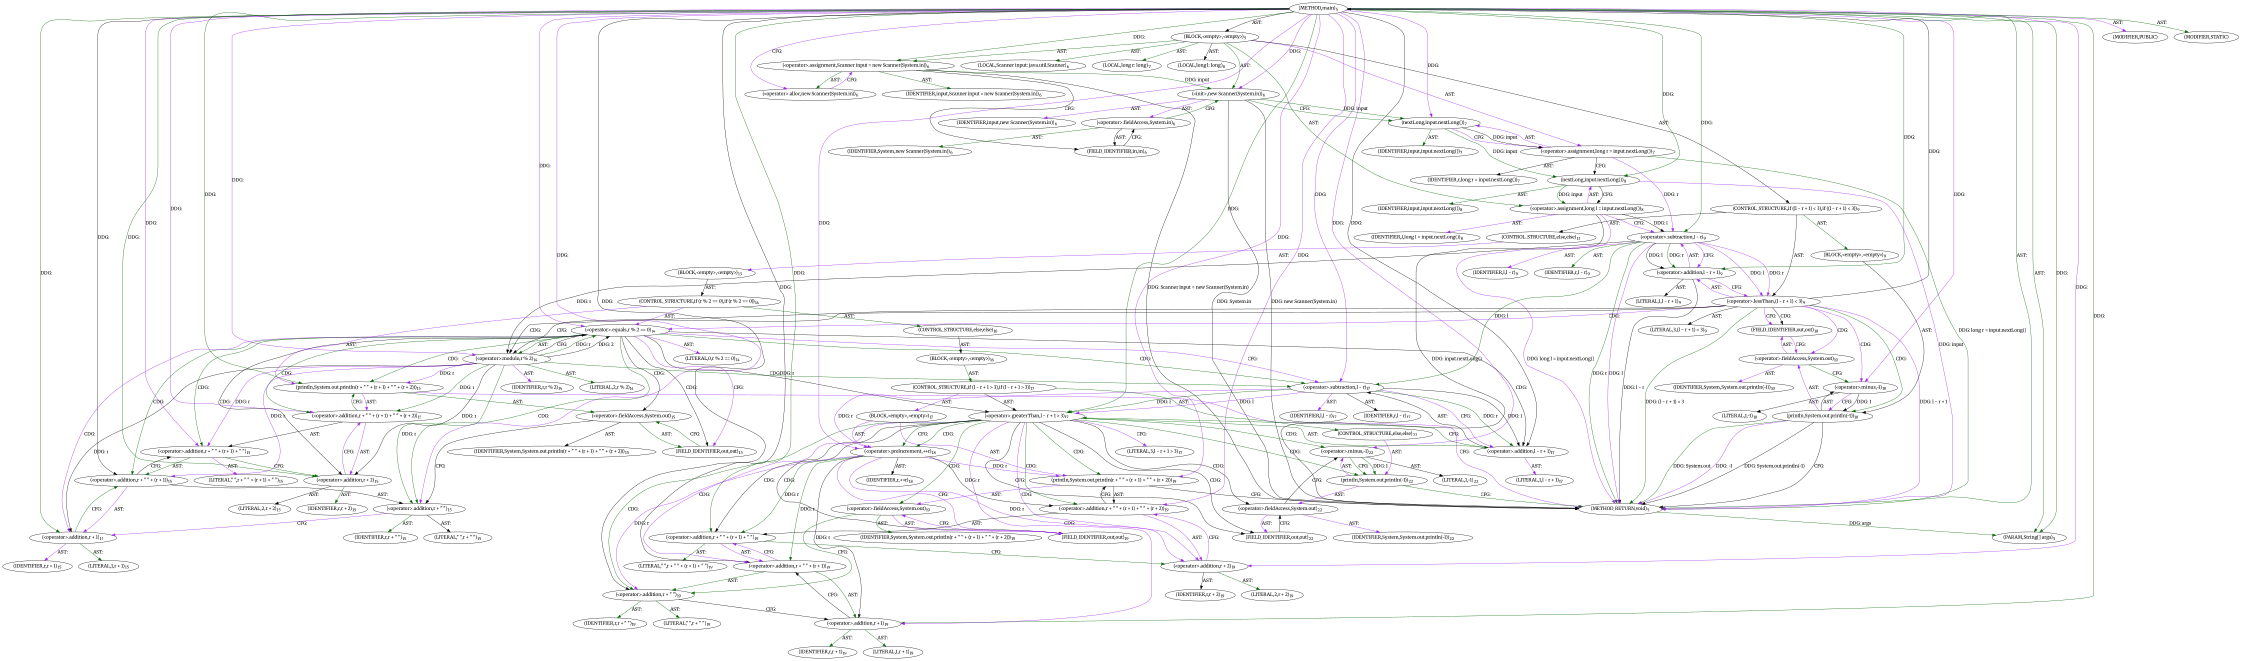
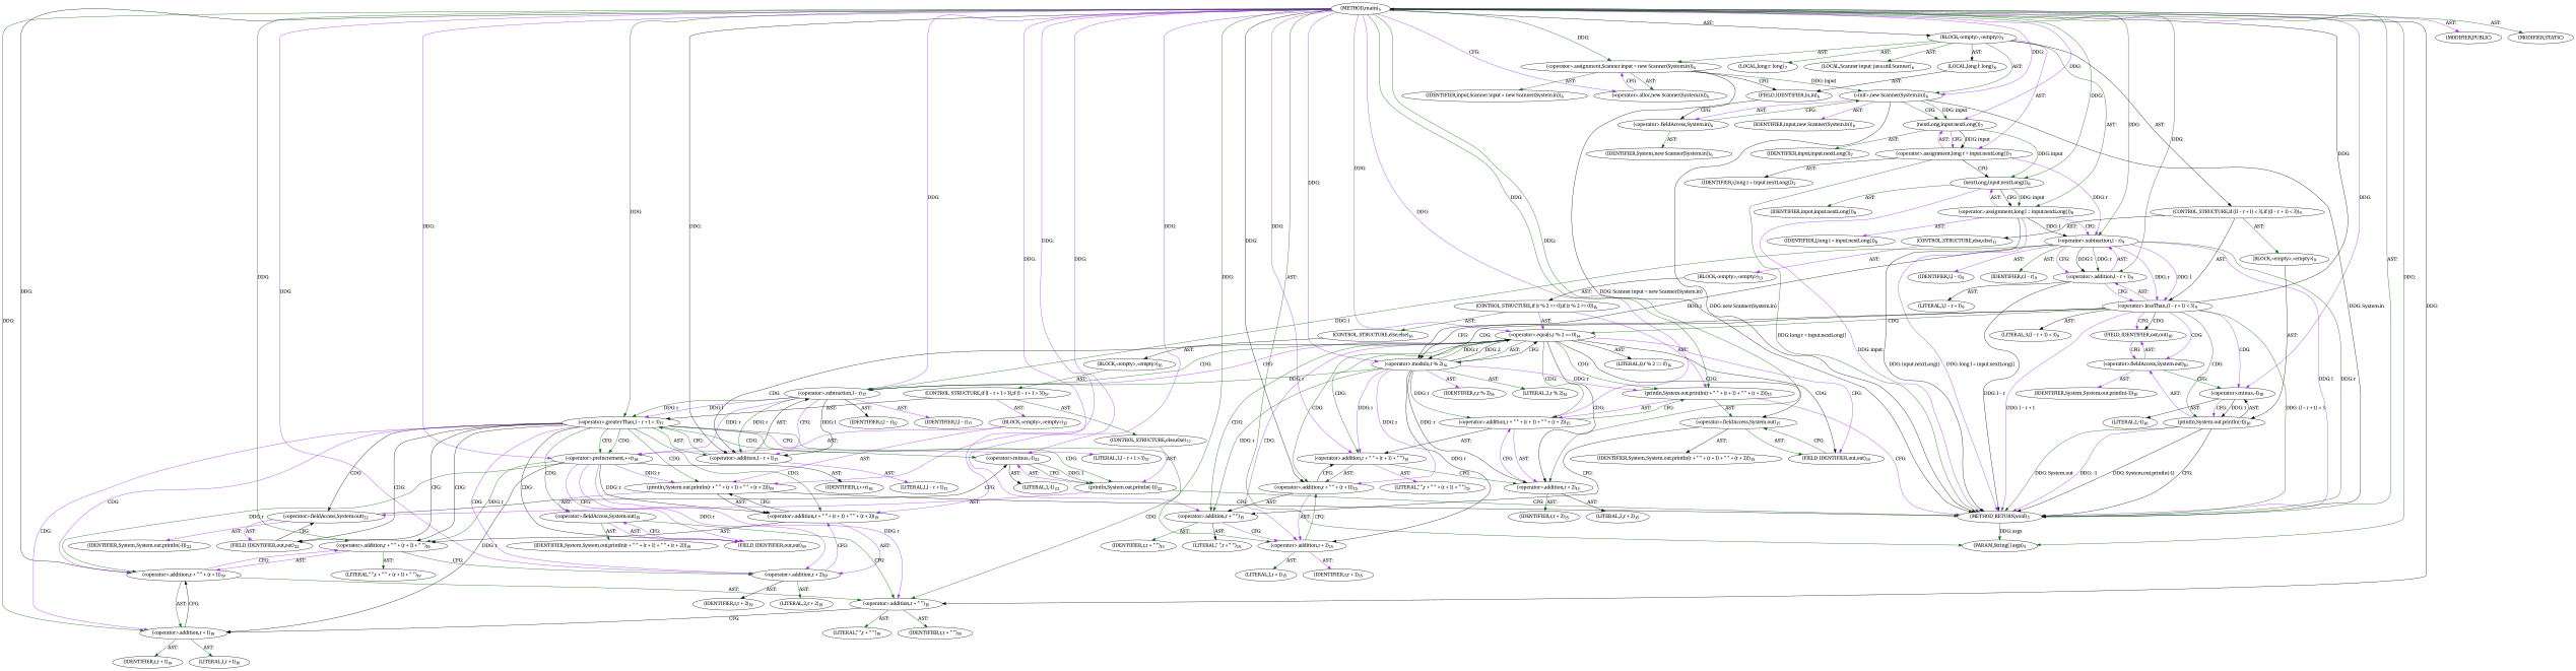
  digraph {
    fontname=Merriweather
    node [fontname=Merriweather]
    edge [color=darkgreen fontname=Merriweather]
    n1 [label=<(METHOD,main)<SUB>5</SUB>>]
    n2 [label=<(PARAM,String[] args)<SUB>5</SUB>>]
    n3 [label=<(BLOCK,&lt;empty&gt;,&lt;empty&gt;)<SUB>5</SUB>>]
    n4 [label=<(&lt;operator&gt;.assignment,Scanner input = new Scanner(System.in))<SUB>6</SUB>>]
    n5 [label=<(&lt;operator&gt;.alloc,new Scanner(System.in))<SUB>6</SUB>>]
    n6 [label=<(&lt;init&gt;,new Scanner(System.in))<SUB>6</SUB>>]
    n7 [label=<(nextLong,input.nextLong())<SUB>7</SUB>>]
    n8 [label=<(nextLong,input.nextLong())<SUB>8</SUB>>]
    n9 [label=<(&lt;operator&gt;.addition,l - r + 1)<SUB>9</SUB>>]
    n10 [label=<(&lt;operator&gt;.subtraction,l - r)<SUB>9</SUB>>]
    n11 [label=<(&lt;operator&gt;.minus,-1)<SUB>10</SUB>>]
    n12 [label=<(&lt;operator&gt;.equals,r % 2 == 0)<SUB>14</SUB>>]
    n13 [label=<(&lt;operator&gt;.modulo,r % 2)<SUB>14</SUB>>]
    n14 [label=<(println,System.out.println(r + &quot; &quot; + (r + 1) + &quot; &quot; + (r + 2)))<SUB>15</SUB>>]
    n15 [label=<(&lt;operator&gt;.addition,r + &quot; &quot; + (r + 1) + &quot; &quot; + (r + 2))<SUB>15</SUB>>]
    n16 [label=<(&lt;operator&gt;.addition,r + &quot; &quot; + (r + 1) + &quot; &quot;)<SUB>15</SUB>>]
    n17 [label=<(&lt;operator&gt;.addition,r + &quot; &quot; + (r + 1))<SUB>15</SUB>>]
    n18 [label=<(&lt;operator&gt;.addition,r + &quot; &quot;)<SUB>15</SUB>>]
    n19 [label=<(&lt;operator&gt;.addition,r + 1)<SUB>15</SUB>>]
    n20 [label=<(&lt;operator&gt;.addition,r + 2)<SUB>15</SUB>>]
    n21 [label=<(&lt;operator&gt;.greaterThan,l - r + 1 &gt; 3)<SUB>17</SUB>>]
    n22 [label=<(&lt;operator&gt;.addition,l - r + 1)<SUB>17</SUB>>]
    n23 [label=<(&lt;operator&gt;.subtraction,l - r)<SUB>17</SUB>>]
    n24 [label=<(&lt;operator&gt;.preIncrement,++r)<SUB>18</SUB>>]
    n25 [label=<(println,System.out.println(r + &quot; &quot; + (r + 1) + &quot; &quot; + (r + 2)))<SUB>19</SUB>>]
    n26 [label=<(&lt;operator&gt;.addition,r + &quot; &quot; + (r + 1) + &quot; &quot; + (r + 2))<SUB>19</SUB>>]
    n27 [label=<(&lt;operator&gt;.addition,r + &quot; &quot; + (r + 1) + &quot; &quot;)<SUB>19</SUB>>]
    n28 [label=<(&lt;operator&gt;.addition,r + &quot; &quot; + (r + 1))<SUB>19</SUB>>]
    n29 [label=<(&lt;operator&gt;.addition,r + &quot; &quot;)<SUB>19</SUB>>]
    n30 [label=<(&lt;operator&gt;.addition,r + 1)<SUB>19</SUB>>]
    n31 [label=<(&lt;operator&gt;.addition,r + 2)<SUB>19</SUB>>]
    n32 [label=<(&lt;operator&gt;.minus,-1)<SUB>22</SUB>>]
    n33 [label=<(MODIFIER,PUBLIC)>]
    n34 [label=<(MODIFIER,STATIC)>]
    n35 [label=<(METHOD_RETURN,void)<SUB>5</SUB>>]
    n36 [label=<(LOCAL,Scanner input: java.util.Scanner)<SUB>6</SUB>>]
    n37 [label=<(LOCAL,long r: long)<SUB>7</SUB>>]
    n38 [label=<(&lt;operator&gt;.assignment,long r = input.nextLong())<SUB>7</SUB>>]
    n39 [label=<(LOCAL,long l: long)<SUB>8</SUB>>]
    n40 [label=<(&lt;operator&gt;.assignment,long l = input.nextLong())<SUB>8</SUB>>]
    n41 [label=<(CONTROL_STRUCTURE,if ((l - r + 1) &lt; 3),if ((l - r + 1) &lt; 3))<SUB>9</SUB>>]
    n42 [label=<(IDENTIFIER,input,Scanner input = new Scanner(System.in))<SUB>6</SUB>>]
    n43 [label=<(FIELD_IDENTIFIER,in,in)<SUB>6</SUB>>]
    n44 [label=<(IDENTIFIER,input,new Scanner(System.in))<SUB>6</SUB>>]
    n45 [label=<(&lt;operator&gt;.fieldAccess,System.in)<SUB>6</SUB>>]
    n46 [label=<(IDENTIFIER,input,input.nextLong())<SUB>7</SUB>>]
    n47 [label=<(IDENTIFIER,input,input.nextLong())<SUB>8</SUB>>]
    n48 [label=<(&lt;operator&gt;.lessThan,(l - r + 1) &lt; 3)<SUB>9</SUB>>]
    n49 [label=<(LITERAL,3,(l - r + 1) &lt; 3)<SUB>9</SUB>>]
    n50 [label=<(println,System.out.println(-1))<SUB>10</SUB>>]
    n51 [label=<(&lt;operator&gt;.fieldAccess,System.out)<SUB>10</SUB>>]
    n52 [label=<(FIELD_IDENTIFIER,out,out)<SUB>10</SUB>>]
    n53 [label=<(LITERAL,1,l - r + 1)<SUB>9</SUB>>]
    n54 [label=<(IDENTIFIER,l,l - r)<SUB>9</SUB>>]
    n55 [label=<(IDENTIFIER,r,l - r)<SUB>9</SUB>>]
    n56 [label=<(LITERAL,1,-1)<SUB>10</SUB>>]
    n57 [label=<(LITERAL,0,r % 2 == 0)<SUB>14</SUB>>]
    n58 [label=<(&lt;operator&gt;.fieldAccess,System.out)<SUB>15</SUB>>]
    n59 [label=<(FIELD_IDENTIFIER,out,out)<SUB>15</SUB>>]
    n60 [label=<(IDENTIFIER,r,r % 2)<SUB>14</SUB>>]
    n61 [label=<(LITERAL,2,r % 2)<SUB>14</SUB>>]
    n62 [label=<(LITERAL,&quot; &quot;,r + &quot; &quot; + (r + 1) + &quot; &quot;)<SUB>15</SUB>>]
    n63 [label=<(IDENTIFIER,r,r + &quot; &quot;)<SUB>15</SUB>>]
    n64 [label=<(LITERAL,&quot; &quot;,r + &quot; &quot;)<SUB>15</SUB>>]
    n65 [label=<(IDENTIFIER,r,r + 1)<SUB>15</SUB>>]
    n66 [label=<(LITERAL,1,r + 1)<SUB>15</SUB>>]
    n67 [label=<(IDENTIFIER,r,r + 2)<SUB>15</SUB>>]
    n68 [label=<(LITERAL,2,r + 2)<SUB>15</SUB>>]
    n69 [label=<(LITERAL,3,l - r + 1 &gt; 3)<SUB>17</SUB>>]
    n70 [label=<(&lt;operator&gt;.fieldAccess,System.out)<SUB>19</SUB>>]
    n71 [label=<(FIELD_IDENTIFIER,out,out)<SUB>19</SUB>>]
    n72 [label=<(println,System.out.println(-1))<SUB>22</SUB>>]
    n73 [label=<(&lt;operator&gt;.fieldAccess,System.out)<SUB>22</SUB>>]
    n74 [label=<(FIELD_IDENTIFIER,out,out)<SUB>22</SUB>>]
    n75 [label=<(LITERAL,1,l - r + 1)<SUB>17</SUB>>]
    n76 [label=<(IDENTIFIER,l,l - r)<SUB>17</SUB>>]
    n77 [label=<(IDENTIFIER,r,l - r)<SUB>17</SUB>>]
    n78 [label=<(IDENTIFIER,r,++r)<SUB>18</SUB>>]
    n79 [label=<(LITERAL,&quot; &quot;,r + &quot; &quot; + (r + 1) + &quot; &quot;)<SUB>19</SUB>>]
    n80 [label=<(IDENTIFIER,r,r + &quot; &quot;)<SUB>19</SUB>>]
    n81 [label=<(LITERAL,&quot; &quot;,r + &quot; &quot;)<SUB>19</SUB>>]
    n82 [label=<(IDENTIFIER,r,r + 1)<SUB>19</SUB>>]
    n83 [label=<(LITERAL,1,r + 1)<SUB>19</SUB>>]
    n84 [label=<(IDENTIFIER,r,r + 2)<SUB>19</SUB>>]
    n85 [label=<(LITERAL,2,r + 2)<SUB>19</SUB>>]
    n86 [label=<(LITERAL,1,-1)<SUB>22</SUB>>]
    n87 [label=<(IDENTIFIER,r,long r = input.nextLong())<SUB>7</SUB>>]
    n88 [label=<(IDENTIFIER,l,long l = input.nextLong())<SUB>8</SUB>>]
    n89 [label=<(BLOCK,&lt;empty&gt;,&lt;empty&gt;)<SUB>9</SUB>>]
    n90 [label=<(CONTROL_STRUCTURE,else,else)<SUB>13</SUB>>]
    n91 [label=<(IDENTIFIER,System,new Scanner(System.in))<SUB>6</SUB>>]
    n92 [label=<(BLOCK,&lt;empty&gt;,&lt;empty&gt;)<SUB>13</SUB>>]
    n93 [label=<(IDENTIFIER,System,System.out.println(-1))<SUB>10</SUB>>]
    n94 [label=<(CONTROL_STRUCTURE,if (r % 2 == 0),if (r % 2 == 0))<SUB>14</SUB>>]
    n95 [label=<(CONTROL_STRUCTURE,else,else)<SUB>16</SUB>>]
    n96 [label=<(BLOCK,&lt;empty&gt;,&lt;empty&gt;)<SUB>16</SUB>>]
    n97 [label=<(IDENTIFIER,System,System.out.println(r + &quot; &quot; + (r + 1) + &quot; &quot; + (r + 2)))<SUB>15</SUB>>]
    n98 [label=<(CONTROL_STRUCTURE,if (l - r + 1 &gt; 3),if (l - r + 1 &gt; 3))<SUB>17</SUB>>]
    n99 [label=<(BLOCK,&lt;empty&gt;,&lt;empty&gt;)<SUB>17</SUB>>]
    n100 [label=<(CONTROL_STRUCTURE,else,else)<SUB>22</SUB>>]
    n101 [label=<(IDENTIFIER,System,System.out.println(r + &quot; &quot; + (r + 1) + &quot; &quot; + (r + 2)))<SUB>19</SUB>>]
    n102 [label=<(IDENTIFIER,System,System.out.println(-1))<SUB>22</SUB>>]
    n1 -> n2 [label="AST: "]
    n1 -> n2 [label="DDG: "]
    n1 -> n3 [color=black label="AST: "]
    n1 -> n4 [label="DDG: "]
    n1 -> n5 [color=purple label="CFG: "]
    n1 -> n6 [color=purple label="DDG: "]
    n1 -> n7 [color=purple label="DDG: "]
    n1 -> n8 [label="DDG: "]
    n1 -> n9 [label="DDG: "]
    n1 -> n10 [label="DDG: "]
    n1 -> n11 [color=purple label="DDG: "]
    n1 -> n12 [color=purple label="DDG: "]
    n1 -> n13 [color=purple label="DDG: "]
    n1 -> n14 [label="DDG: "]
    n1 -> n15 [color=purple label="DDG: "]
    n1 -> n16 [color=purple label="DDG: "]
    n1 -> n17 [color=black label="DDG: "]
    n1 -> n18 [color=purple label="DDG: "]
    n1 -> n19 [label="DDG: "]
    n1 -> n20 [label="DDG: "]
    n1 -> n21 [label="DDG: "]
    n1 -> n22 [color=black label="DDG: "]
    n1 -> n23 [color=purple label="DDG: "]
    n1 -> n24 [color=purple label="DDG: "]
    n1 -> n25 [color=purple label="DDG: "]
    n1 -> n26 [color=purple label="DDG: "]
    n1 -> n27 [label="DDG: "]
    n1 -> n28 [color=black label="DDG: "]
    n1 -> n29 [color=black label="DDG: "]
    n1 -> n30 [label="DDG: "]
    n1 -> n31 [color=purple label="DDG: "]
    n1 -> n32 [color=purple label="DDG: "]
    n1 -> n33 [color=purple label="AST: "]
    n1 -> n34 [label="AST: "]
    n1 -> n35 [label="AST: "]
    n3 -> n4 [label="AST: "]
    n3 -> n6 [label="AST: "]
    n3 -> n36 [label="AST: "]
    n3 -> n37 [label="AST: "]
    n3 -> n38 [color=purple label="AST: "]
    n3 -> n39 [color=black label="AST: "]
    n3 -> n40 [label="AST: "]
    n3 -> n41 [color=black label="AST: "]
    n4 -> n5 [label="AST: "]
    n4 -> n6 [label="DDG: input"]
    n4 -> n35 [color=black label="DDG: Scanner input = new Scanner(System.in)"]
    n4 -> n42 [label="AST: "]
    n4 -> n43 [color=black label="CFG: "]
    n5 -> n4 [color=purple label="CFG: "]
    n6 -> n7 [label="CFG: "]
    n6 -> n7 [label="DDG: input"]
    n6 -> n35 [color=black label="DDG: System.in"]
    n6 -> n35 [color=black label="DDG: new Scanner(System.in)"]
    n6 -> n44 [color=purple label="AST: "]
    n6 -> n45 [color=purple label="AST: "]
    n7 -> n8 [label="DDG: input"]
    n7 -> n38 [color=purple label="CFG: "]
    n7 -> n38 [color=black label="DDG: input"]
    n7 -> n46 [label="AST: "]
    n8 -> n35 [color=purple label="DDG: input"]
    n8 -> n40 [color=black label="CFG: "]
    n8 -> n40 [label="DDG: input"]
    n8 -> n47 [label="AST: "]
    n9 -> n10 [color=purple label="AST: "]
    n9 -> n35 [color=black label="DDG: l - r"]
    n9 -> n48 [color=purple label="CFG: "]
    n9 -> n53 [color=black label="AST: "]
    n10 -> n9 [color=purple label="CFG: "]
    n10 -> n9 [color=black label="DDG: l"]
    n10 -> n9 [label="DDG: r"]
    n10 -> n13 [color=black label="DDG: r"]
    n10 -> n23 [label="DDG: l"]
    n10 -> n35 [color=purple label="DDG: l"]
    n10 -> n35 [label="DDG: r"]
    n10 -> n48 [color=purple label="DDG: l"]
    n10 -> n48 [color=purple label="DDG: r"]
    n10 -> n54 [color=purple label="AST: "]
    n10 -> n55 [label="AST: "]
    n11 -> n50 [color=purple label="CFG: "]
    n11 -> n50 [color=black label="DDG: 1"]
    n11 -> n56 [color=black label="AST: "]
    n12 -> n13 [label="AST: "]
    n12 -> n14 [label="CDG: "]
    n12 -> n15 [label="CDG: "]
    n12 -> n16 [label="CDG: "]
    n12 -> n17 [label="CDG: "]
    n12 -> n18 [label="CDG: "]
    n12 -> n19 [color=purple label="CDG: "]
    n12 -> n20 [color=black label="CDG: "]
-   n12 -> n21 [color=black label="CDG: "]
    n12 -> n22 [color=black label="CDG: "]
    n12 -> n23 [color=purple label="CFG: "]
    n12 -> n23 [label="CDG: "]
-   n12 -> n57 [color=purple label="AST: "]
+   n12 -> n57 [color=black label="AST: "]
    n12 -> n58 [color=black label="CDG: "]
    n12 -> n59 [color=purple label="CFG: "]
    n12 -> n59 [color=black label="CDG: "]
    n13 -> n12 [color=black label="CFG: "]
    n13 -> n12 [label="DDG: r"]
    n13 -> n12 [color=black label="DDG: 2"]
    n13 -> n14 [color=purple label="DDG: r"]
    n13 -> n15 [label="DDG: r"]
    n13 -> n16 [color=purple label="DDG: r"]
    n13 -> n17 [color=purple label="DDG: r"]
    n13 -> n18 [label="DDG: r"]
    n13 -> n19 [color=black label="DDG: r"]
    n13 -> n20 [color=black label="DDG: r"]
    n13 -> n23 [label="DDG: r"]
    n13 -> n60 [color=purple label="AST: "]
    n13 -> n61 [label="AST: "]
    n14 -> n15 [color=purple label="AST: "]
    n14 -> n35 [color=purple label="CFG: "]
    n14 -> n58 [label="AST: "]
    n15 -> n14 [label="CFG: "]
    n15 -> n16 [color=black label="AST: "]
    n15 -> n20 [color=purple label="AST: "]
    n16 -> n17 [label="AST: "]
    n16 -> n20 [label="CFG: "]
    n16 -> n62 [color=purple label="AST: "]
    n17 -> n16 [color=black label="CFG: "]
    n17 -> n18 [color=black label="AST: "]
    n17 -> n19 [color=purple label="AST: "]
    n18 -> n19 [color=purple label="CFG: "]
    n18 -> n63 [label="AST: "]
    n18 -> n64 [color=black label="AST: "]
    n19 -> n17 [label="CFG: "]
    n19 -> n65 [color=purple label="AST: "]
    n19 -> n66 [label="AST: "]
    n20 -> n15 [color=purple label="CFG: "]
    n20 -> n67 [label="AST: "]
    n20 -> n68 [color=black label="AST: "]
    n21 -> n22 [label="AST: "]
    n21 -> n24 [label="CFG: "]
    n21 -> n24 [label="CDG: "]
    n21 -> n25 [label="CDG: "]
    n21 -> n26 [label="CDG: "]
    n21 -> n27 [color=black label="CDG: "]
    n21 -> n28 [color=purple label="CDG: "]
    n21 -> n29 [label="CDG: "]
    n21 -> n30 [color=purple label="CDG: "]
    n21 -> n31 [color=purple label="CDG: "]
    n21 -> n32 [label="CDG: "]
    n21 -> n69 [color=purple label="CFG: "]
    n21 -> n70 [label="CDG: "]
    n21 -> n71 [color=black label="CDG: "]
    n21 -> n72 [label="CDG: "]
    n21 -> n73 [color=black label="CDG: "]
    n21 -> n74 [color=black label="CFG: "]
    n21 -> n74 [color=black label="CDG: "]
    n22 -> n21 [label="CFG: "]
    n22 -> n23 [color=black label="AST: "]
    n22 -> n75 [color=purple label="AST: "]
    n23 -> n21 [color=purple label="DDG: l"]
    n23 -> n21 [label="DDG: r"]
    n23 -> n22 [color=purple label="CFG: "]
    n23 -> n22 [color=black label="DDG: l"]
    n23 -> n22 [label="DDG: r"]
    n23 -> n24 [color=purple label="DDG: r"]
    n23 -> n76 [color=purple label="AST: "]
    n23 -> n77 [color=black label="AST: "]
    n24 -> n25 [color=purple label="DDG: r"]
    n24 -> n26 [color=black label="DDG: r"]
    n24 -> n27 [label="DDG: r"]
    n24 -> n28 [label="DDG: r"]
    n24 -> n29 [color=purple label="DDG: r"]
    n24 -> n30 [color=black label="DDG: r"]
    n24 -> n31 [color=purple label="DDG: r"]
    n24 -> n71 [color=purple label="CFG: "]
    n24 -> n78 [color=black label="AST: "]
    n25 -> n26 [color=black label="AST: "]
    n25 -> n35 [color=black label="CFG: "]
    n25 -> n70 [color=purple label="AST: "]
    n26 -> n25 [color=black label="CFG: "]
    n26 -> n27 [color=black label="AST: "]
    n26 -> n31 [color=purple label="AST: "]
    n27 -> n28 [color=purple label="AST: "]
    n27 -> n31 [label="CFG: "]
    n27 -> n79 [label="AST: "]
    n28 -> n27 [color=purple label="CFG: "]
    n28 -> n29 [label="AST: "]
    n28 -> n30 [label="AST: "]
    n29 -> n30 [color=black label="CFG: "]
    n29 -> n80 [label="AST: "]
    n29 -> n81 [label="AST: "]
    n30 -> n28 [color=black label="CFG: "]
    n30 -> n82 [label="AST: "]
    n30 -> n83 [label="AST: "]
    n31 -> n26 [color=purple label="CFG: "]
    n31 -> n84 [color=black label="AST: "]
    n31 -> n85 [label="AST: "]
    n32 -> n72 [label="CFG: "]
    n32 -> n72 [label="DDG: 1"]
    n32 -> n86 [color=black label="AST: "]
    n35 -> n2 [label="DDG: args"]
    n38 -> n7 [color=purple label="AST: "]
    n38 -> n8 [color=black label="CFG: "]
    n38 -> n10 [color=purple label="DDG: r"]
    n38 -> n35 [label="DDG: long r = input.nextLong()"]
    n38 -> n87 [color=black label="AST: "]
    n40 -> n8 [color=purple label="AST: "]
    n40 -> n10 [color=purple label="CFG: "]
    n40 -> n10 [color=black label="DDG: l"]
    n40 -> n35 [color=black label="DDG: input.nextLong()"]
    n40 -> n35 [color=purple label="DDG: long l = input.nextLong()"]
    n40 -> n88 [color=purple label="AST: "]
    n41 -> n48 [color=black label="AST: "]
    n41 -> n89 [label="AST: "]
    n41 -> n90 [color=black label="AST: "]
    n43 -> n45 [color=black label="CFG: "]
    n45 -> n6 [label="CFG: "]
-   n45 -> n43 [color=black label="AST: "]
+   n39 -> n43 [color=black label="AST: "]
    n45 -> n91 [label="AST: "]
    n48 -> n1 [color=black label="DDG: "]
    n48 -> n9 [color=purple label="AST: "]
    n48 -> n11 [color=purple label="CDG: "]
-   n48 -> n12 [color=purple label="CDG: "]
+   n48 -> n12 [label="CDG: "]
    n48 -> n13 [color=black label="CFG: "]
    n48 -> n13 [color=black label="CDG: "]
    n48 -> n35 [color=purple label="DDG: l - r + 1"]
    n48 -> n35 [label="DDG: (l - r + 1) &lt; 3"]
    n48 -> n49 [color=black label="AST: "]
    n48 -> n50 [label="CDG: "]
    n48 -> n51 [color=purple label="CDG: "]
    n48 -> n52 [color=purple label="CFG: "]
    n48 -> n52 [color=black label="CDG: "]
    n50 -> n11 [color=black label="AST: "]
    n50 -> n35 [color=black label="CFG: "]
    n50 -> n35 [label="DDG: System.out"]
    n50 -> n35 [color=purple label="DDG: -1"]
    n50 -> n35 [color=black label="DDG: System.out.println(-1)"]
    n50 -> n51 [color=purple label="AST: "]
    n51 -> n11 [label="CFG: "]
    n51 -> n52 [color=purple label="AST: "]
    n51 -> n93 [color=purple label="AST: "]
    n52 -> n51 [color=purple label="CFG: "]
    n58 -> n18 [color=black label="CFG: "]
    n58 -> n59 [label="AST: "]
    n58 -> n97 [color=black label="AST: "]
    n59 -> n58 [label="CFG: "]
    n70 -> n29 [label="CFG: "]
    n70 -> n71 [color=purple label="AST: "]
    n70 -> n101 [label="AST: "]
    n71 -> n70 [color=purple label="CFG: "]
    n72 -> n32 [color=purple label="AST: "]
    n72 -> n35 [label="CFG: "]
    n72 -> n73 [color=purple label="AST: "]
    n73 -> n32 [color=black label="CFG: "]
    n73 -> n74 [color=purple label="AST: "]
    n73 -> n102 [color=purple label="AST: "]
    n74 -> n73 [color=black label="CFG: "]
    n89 -> n50 [color=black label="AST: "]
    n90 -> n92 [color=purple label="AST: "]
    n92 -> n94 [color=black label="AST: "]
    n94 -> n12 [color=purple label="AST: "]
    n94 -> n14 [color=purple label="AST: "]
    n94 -> n95 [label="AST: "]
    n95 -> n96 [color=black label="AST: "]
    n96 -> n98 [label="AST: "]
    n98 -> n21 [color=black label="AST: "]
    n98 -> n99 [color=purple label="AST: "]
    n98 -> n100 [label="AST: "]
    n99 -> n24 [color=purple label="AST: "]
    n99 -> n25 [color=purple label="AST: "]
    n100 -> n72 [color=purple label="AST: "]
  }
